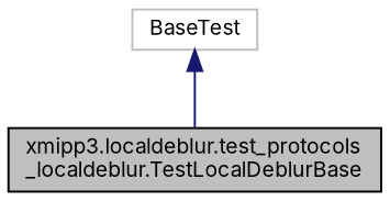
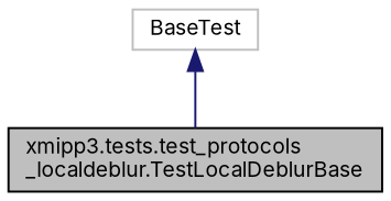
  digraph {
    fontname=Inter
    node [fontname=Inter fontsize=10 shape=record style=filled]
-   n1 [color=black fillcolor=grey75 fontcolor=black height=0.2 label="xmipp3.localdeblur.test_protocols\l_localdeblur.TestLocalDeblurBase" width=0.4]
+   n1 [color=black fillcolor=grey75 fontcolor=black height=0.2 label="xmipp3.tests.test_protocols\l_localdeblur.TestLocalDeblurBase" width=0.4]
    n2 [color=grey75 fillcolor=white height=0.2 label=BaseTest width=0.4]
    n2 -> n1 [color=midnightblue dir=back fontname=Inter fontsize=10 labelfontname=Helvetica labelfontsize=10 style=solid]
  }
